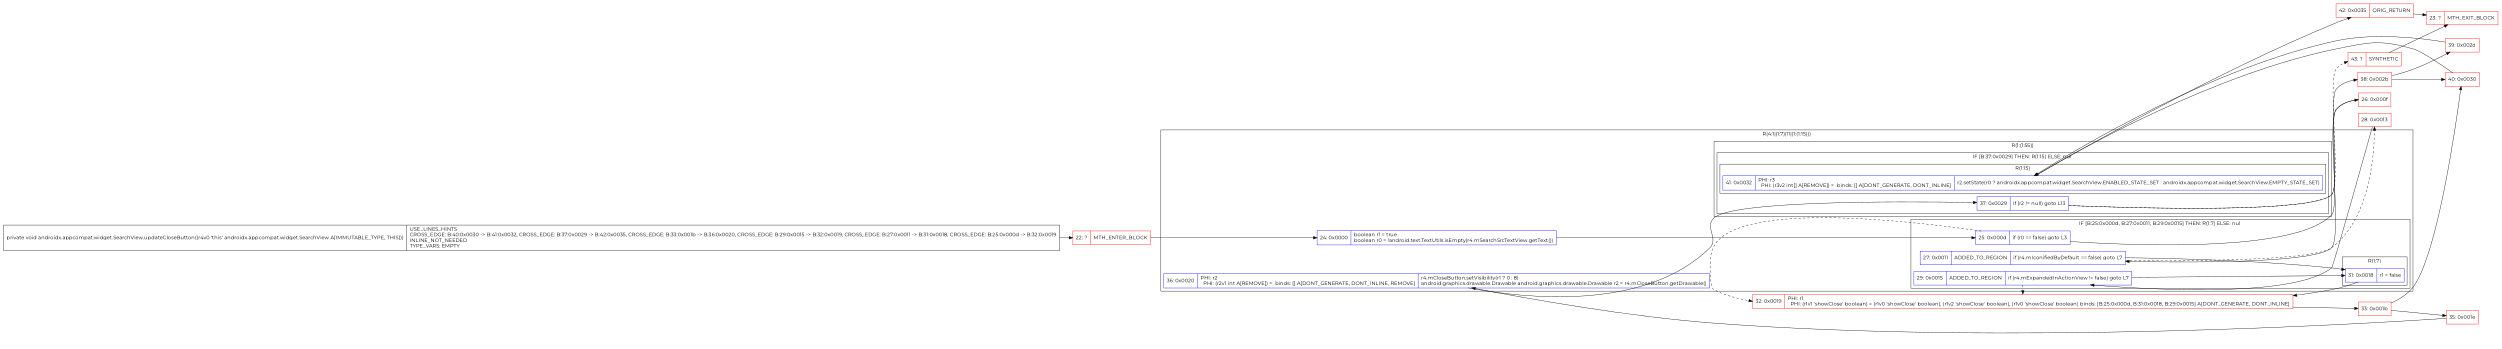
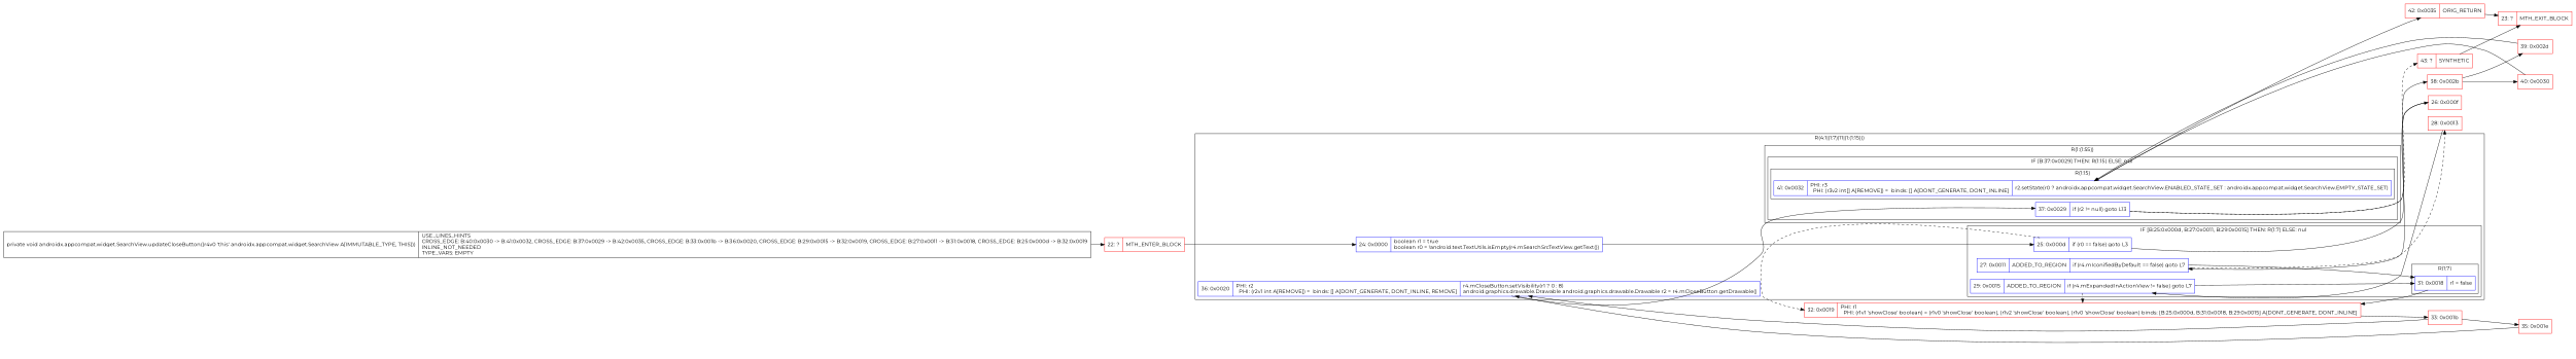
  digraph {
    fontname=Montserrat
    rankdir=LR
    node [color=red fontname=Montserrat shape=record]
    edge [fontname=Montserrat]
    n1 [color=blue label="{31\:\ 0x0018|r1 = false\l}"]
    n2 [color=blue label="{25\:\ 0x000d|if (r0 == false) goto L3\l}"]
    n3 [color=blue label="{27\:\ 0x0011|ADDED_TO_REGION\l|if (r4.mIconifiedByDefault == false) goto L7\l}"]
    n4 [color=blue label="{29\:\ 0x0015|ADDED_TO_REGION\l|if (r4.mExpandedInActionView != false) goto L7\l}"]
    n5 [color=blue label="{41\:\ 0x0032|PHI: r3 \l  PHI: (r3v2 int[] A[REMOVE]) =  binds: [] A[DONT_GENERATE, DONT_INLINE]\l|r2.setState(r0 ? androidx.appcompat.widget.SearchView.ENABLED_STATE_SET : androidx.appcompat.widget.SearchView.EMPTY_STATE_SET)\l}"]
    n6 [color=blue label="{37\:\ 0x0029|if (r2 != null) goto L13\l}"]
    n7 [color=blue label="{24\:\ 0x0000|boolean r1 = true\lboolean r0 = !android.text.TextUtils.isEmpty(r4.mSearchSrcTextView.getText())\l}"]
    n8 [color=blue label="{36\:\ 0x0020|PHI: r2 \l  PHI: (r2v1 int A[REMOVE]) =  binds: [] A[DONT_GENERATE, DONT_INLINE, REMOVE]\l|r4.mCloseButton.setVisibility(r1 ? 0 : 8)\landroid.graphics.drawable.Drawable android.graphics.drawable.Drawable r2 = r4.mCloseButton.getDrawable()\l}"]
    n9 [label="{32\:\ 0x0019|PHI: r1 \l  PHI: (r1v1 'showClose' boolean) = (r1v0 'showClose' boolean), (r1v2 'showClose' boolean), (r1v0 'showClose' boolean) binds: [B:25:0x000d, B:31:0x0018, B:29:0x0015] A[DONT_GENERATE, DONT_INLINE]\l}"]
    n10 [label="{26\:\ 0x000f}"]
    n11 [label="{28\:\ 0x0013}"]
    n12 [label="{42\:\ 0x0035|ORIG_RETURN\l}"]
    n13 [label="{38\:\ 0x002b}"]
    n14 [label="{43\:\ ?|SYNTHETIC\l}"]
    n15 [label="{33\:\ 0x001b}"]
    n16 [label="{39\:\ 0x002d}"]
    n17 [label="{40\:\ 0x0030}"]
    n18 [label="{23\:\ ?|MTH_EXIT_BLOCK\l}"]
    n19 [label="{22\:\ ?|MTH_ENTER_BLOCK\l}"]
    n20 [label="{35\:\ 0x001e}"]
    n21 [label="{private void androidx.appcompat.widget.SearchView.updateCloseButton((r4v0 'this' androidx.appcompat.widget.SearchView A[IMMUTABLE_TYPE, THIS]))  | USE_LINES_HINTS\lCROSS_EDGE: B:40:0x0030 \-\> B:41:0x0032, CROSS_EDGE: B:37:0x0029 \-\> B:42:0x0035, CROSS_EDGE: B:33:0x001b \-\> B:36:0x0020, CROSS_EDGE: B:29:0x0015 \-\> B:32:0x0019, CROSS_EDGE: B:27:0x0011 \-\> B:31:0x0018, CROSS_EDGE: B:25:0x000d \-\> B:32:0x0019\lINLINE_NOT_NEEDED\lTYPE_VARS: EMPTY\l}" color=""]
    subgraph cluster_1 {
      label="R(4:1|(1:7)|11|(1:(1:15)))"
      n7
      n8
      subgraph cluster_2 {
        label="IF [B:25:0x000d, B:27:0x0011, B:29:0x0015] THEN: R(1:7) ELSE: null"
        n2
        n3
        n4
        subgraph cluster_3 {
          label="R(1:7)"
          n1
        }
      }
      subgraph cluster_4 {
        label="R(1:(1:55))"
        subgraph cluster_5 {
          label="IF [B:37:0x0029] THEN: R(1:15) ELSE: null"
          n6
          subgraph cluster_6 {
            label="R(1:15)"
            n5
          }
        }
      }
    }
    n1 -> n9
    n2 -> n9 [style=dashed]
    n2 -> n10
    n3 -> n1
    n3 -> n11 [style=dashed]
    n4 -> n1
    n4 -> n9 [style=dashed]
    n5 -> n12
    n6 -> n13
    n6 -> n14 [style=dashed]
    n7 -> n2
    n8 -> n6
    n9 -> n15
    n10 -> n3
    n11 -> n4
    n12 -> n18
    n13 -> n16
    n13 -> n17
    n14 -> n18
-   n15 -> n17
+   n15 -> n8
    n15 -> n20
    n16 -> n5
    n17 -> n5
    n19 -> n7
    n20 -> n8
    n21 -> n19
  }
